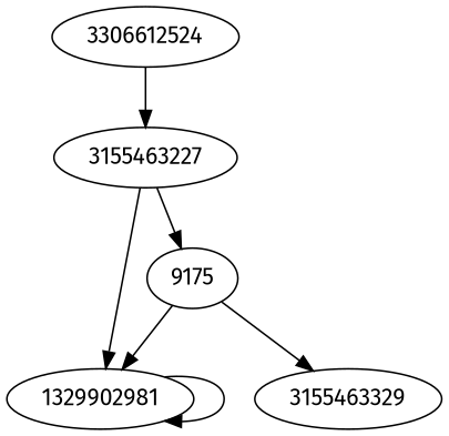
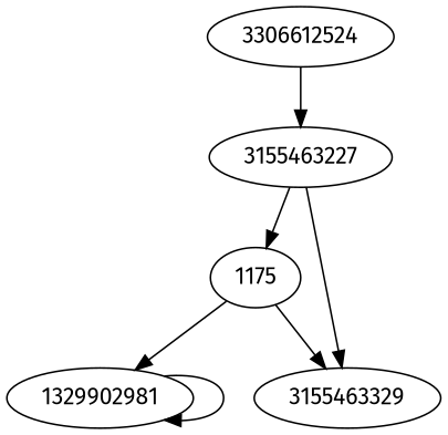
  digraph {
    fontname="Fira Sans"
    node [fontname="Fira Sans"]
    edge [fontname="Fira Sans"]
    1329902981
    3306612524
    3155463227
-   1175 [label=9175]
+   1175
    n5 [label=3155463329]
    1329902981 -> 1329902981
    3306612524 -> 3155463227
    3155463227 -> 1175
-   3155463227 -> 1329902981
+   3155463227 -> n5
    1175 -> 1329902981
    1175 -> n5
  }
